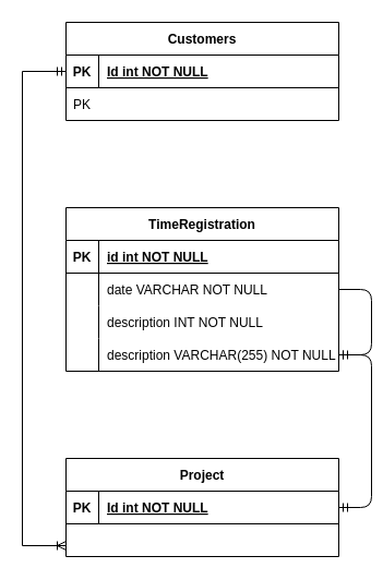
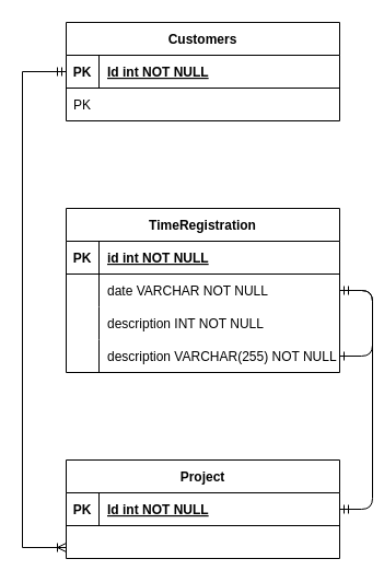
  <mxCell id="0" />
  <mxCell id="1" parent="0" />
  <mxCell id="2" value="Project" style="shape=table;startSize=30;container=1;collapsible=1;childLayout=tableLayout;fixedRows=1;rowLines=0;fontStyle=1;align=center;resizeLast=1;" parent="1" vertex="1"><mxGeometry x="60" y="420" width="250" height="90" as="geometry" /></mxCell>
  <mxCell id="3" value="" style="shape=partialRectangle;collapsible=0;dropTarget=0;pointerEvents=0;fillColor=none;points=[[0,0.5],[1,0.5]];portConstraint=eastwest;top=0;left=0;right=0;bottom=1;" parent="2" vertex="1"><mxGeometry y="30" width="250" height="30" as="geometry" /></mxCell>
  <mxCell id="4" value="PK" style="shape=partialRectangle;overflow=hidden;connectable=0;fillColor=none;top=0;left=0;bottom=0;right=0;fontStyle=1;" parent="3" vertex="1"><mxGeometry width="30" height="30" as="geometry"><mxRectangle width="30" height="30" as="alternateBounds" /></mxGeometry></mxCell>
  <mxCell id="5" value="Id int NOT NULL" style="shape=partialRectangle;overflow=hidden;connectable=0;fillColor=none;top=0;left=0;bottom=0;right=0;align=left;spacingLeft=6;fontStyle=5;" parent="3" vertex="1"><mxGeometry x="30" width="220" height="30" as="geometry"><mxRectangle width="220" height="30" as="alternateBounds" /></mxGeometry></mxCell>
  <mxCell id="6" value="" style="shape=partialRectangle;collapsible=0;dropTarget=0;pointerEvents=0;fillColor=none;points=[[0,0.5],[1,0.5]];portConstraint=eastwest;top=0;left=0;right=0;bottom=0;" parent="2" vertex="1"><mxGeometry y="60" width="250" height="30" as="geometry" /></mxCell>
  <mxCell id="7" value="" style="shape=partialRectangle;overflow=hidden;connectable=0;fillColor=none;top=0;left=0;bottom=0;right=0;" parent="6" vertex="1"><mxGeometry width="30" height="30" as="geometry"><mxRectangle width="30" height="30" as="alternateBounds" /></mxGeometry></mxCell>
  <mxCell id="8" value="TimeRegistration" style="shape=table;startSize=30;container=1;collapsible=1;childLayout=tableLayout;fixedRows=1;rowLines=0;fontStyle=1;align=center;resizeLast=1;" parent="1" vertex="1"><mxGeometry x="60" y="190" width="250" height="150" as="geometry" /></mxCell>
  <mxCell id="9" value="" style="shape=partialRectangle;collapsible=0;dropTarget=0;pointerEvents=0;fillColor=none;points=[[0,0.5],[1,0.5]];portConstraint=eastwest;top=0;left=0;right=0;bottom=1;" parent="8" vertex="1"><mxGeometry y="30" width="250" height="30" as="geometry" /></mxCell>
  <mxCell id="10" value="PK" style="shape=partialRectangle;overflow=hidden;connectable=0;fillColor=none;top=0;left=0;bottom=0;right=0;fontStyle=1;" parent="9" vertex="1"><mxGeometry width="30" height="30" as="geometry"><mxRectangle width="30" height="30" as="alternateBounds" /></mxGeometry></mxCell>
  <mxCell id="11" value="id int NOT NULL " style="shape=partialRectangle;overflow=hidden;connectable=0;fillColor=none;top=0;left=0;bottom=0;right=0;align=left;spacingLeft=6;fontStyle=5;" parent="9" vertex="1"><mxGeometry x="30" width="220" height="30" as="geometry"><mxRectangle width="220" height="30" as="alternateBounds" /></mxGeometry></mxCell>
  <mxCell id="12" value="" style="shape=partialRectangle;collapsible=0;dropTarget=0;pointerEvents=0;fillColor=none;points=[[0,0.5],[1,0.5]];portConstraint=eastwest;top=0;left=0;right=0;bottom=0;" parent="8" vertex="1"><mxGeometry y="60" width="250" height="30" as="geometry" /></mxCell>
  <mxCell id="13" value="" style="shape=partialRectangle;overflow=hidden;connectable=0;fillColor=none;top=0;left=0;bottom=0;right=0;" parent="12" vertex="1"><mxGeometry width="30" height="30" as="geometry"><mxRectangle width="30" height="30" as="alternateBounds" /></mxGeometry></mxCell>
  <mxCell id="14" value="date VARCHAR NOT NULL" style="shape=partialRectangle;overflow=hidden;connectable=0;fillColor=none;top=0;left=0;bottom=0;right=0;align=left;spacingLeft=6;" parent="12" vertex="1"><mxGeometry x="30" width="220" height="30" as="geometry"><mxRectangle width="220" height="30" as="alternateBounds" /></mxGeometry></mxCell>
  <mxCell id="15" value="" style="shape=partialRectangle;collapsible=0;dropTarget=0;pointerEvents=0;fillColor=none;points=[[0,0.5],[1,0.5]];portConstraint=eastwest;top=0;left=0;right=0;bottom=0;" parent="8" vertex="1"><mxGeometry y="90" width="250" height="30" as="geometry" /></mxCell>
  <mxCell id="16" value="" style="shape=partialRectangle;overflow=hidden;connectable=0;fillColor=none;top=0;left=0;bottom=0;right=0;" parent="15" vertex="1"><mxGeometry width="30" height="30" as="geometry"><mxRectangle width="30" height="30" as="alternateBounds" /></mxGeometry></mxCell>
  <mxCell id="17" value="description INT NOT NULL" style="shape=partialRectangle;overflow=hidden;connectable=0;fillColor=none;top=0;left=0;bottom=0;right=0;align=left;spacingLeft=6;" parent="15" vertex="1"><mxGeometry x="30" width="220" height="30" as="geometry"><mxRectangle width="220" height="30" as="alternateBounds" /></mxGeometry></mxCell>
  <mxCell id="18" value="" style="shape=tableRow;horizontal=0;startSize=0;swimlaneHead=0;swimlaneBody=0;fillColor=none;collapsible=0;dropTarget=0;points=[[0,0.5],[1,0.5]];portConstraint=eastwest;top=0;left=0;right=0;bottom=0;" parent="8" vertex="1"><mxGeometry y="120" width="250" height="30" as="geometry" /></mxCell>
  <mxCell id="19" value="" style="shape=partialRectangle;connectable=0;fillColor=none;top=0;left=0;bottom=0;right=0;editable=1;overflow=hidden;" parent="18" vertex="1"><mxGeometry width="30" height="30" as="geometry"><mxRectangle width="30" height="30" as="alternateBounds" /></mxGeometry></mxCell>
  <mxCell id="20" value="description VARCHAR(255) NOT NULL" style="shape=partialRectangle;connectable=0;fillColor=none;top=0;left=0;bottom=0;right=0;align=left;spacingLeft=6;overflow=hidden;" parent="18" vertex="1"><mxGeometry x="30" width="220" height="30" as="geometry"><mxRectangle width="220" height="30" as="alternateBounds" /></mxGeometry></mxCell>
  <mxCell id="21" value="Customers" style="shape=table;startSize=30;container=1;collapsible=1;childLayout=tableLayout;fixedRows=1;rowLines=0;fontStyle=1;align=center;resizeLast=1;" parent="1" vertex="1"><mxGeometry x="60" y="20" width="250" height="90" as="geometry"><mxRectangle x="60" y="100" width="100" height="30" as="alternateBounds" /></mxGeometry></mxCell>
  <mxCell id="22" value="" style="shape=partialRectangle;collapsible=0;dropTarget=0;pointerEvents=0;fillColor=none;points=[[0,0.5],[1,0.5]];portConstraint=eastwest;top=0;left=0;right=0;bottom=1;" parent="21" vertex="1"><mxGeometry y="30" width="250" height="30" as="geometry" /></mxCell>
  <mxCell id="23" value="PK" style="shape=partialRectangle;overflow=hidden;connectable=0;fillColor=none;top=0;left=0;bottom=0;right=0;fontStyle=1;" parent="22" vertex="1"><mxGeometry width="30" height="30" as="geometry"><mxRectangle width="30" height="30" as="alternateBounds" /></mxGeometry></mxCell>
  <mxCell id="24" value="Id int NOT NULL " style="shape=partialRectangle;overflow=hidden;connectable=0;fillColor=none;top=0;left=0;bottom=0;right=0;align=left;spacingLeft=6;fontStyle=5;" parent="22" vertex="1"><mxGeometry x="30" width="220" height="30" as="geometry"><mxRectangle width="220" height="30" as="alternateBounds" /></mxGeometry></mxCell>
  <mxCell id="25" value="" style="shape=partialRectangle;collapsible=0;dropTarget=0;pointerEvents=0;fillColor=none;points=[[0,0.5],[1,0.5]];portConstraint=eastwest;top=0;left=0;right=0;bottom=0;" parent="21" vertex="1"><mxGeometry y="60" width="250" height="30" as="geometry" /></mxCell>
  <mxCell id="26" value="PK" style="shape=partialRectangle;overflow=hidden;connectable=0;fillColor=none;top=0;left=0;bottom=0;right=0;" parent="25" vertex="1"><mxGeometry width="30" height="30" as="geometry"><mxRectangle width="30" height="30" as="alternateBounds" /></mxGeometry></mxCell>
  <mxCell id="27" value="" style="edgeStyle=orthogonalEdgeStyle;fontSize=12;html=1;endArrow=ERoneToMany;startArrow=ERmandOne;rounded=0;jumpStyle=arc;sketch=0;" parent="1" source="22" target="2" edge="1"><mxGeometry width="100" height="100" relative="1" as="geometry"><mxPoint x="190" y="80" as="sourcePoint" /><mxPoint x="60" y="225" as="targetPoint" /><Array as="points"><mxPoint x="20" y="65" /><mxPoint x="20" y="500" /></Array></mxGeometry></mxCell>
- <mxCell id="28" value="" style="edgeStyle=entityRelationEdgeStyle;fontSize=12;html=1;endArrow=ERmandOne;startArrow=ERmandOne;rounded=1;sketch=0;jumpStyle=arc;" parent="1" source="2" target="20" edge="1"><mxGeometry width="100" height="100" relative="1" as="geometry"><mxPoint x="210" y="330" as="sourcePoint" /><mxPoint x="310" y="230" as="targetPoint" /></mxGeometry></mxCell>
+ <mxCell id="28" value="" style="edgeStyle=entityRelationEdgeStyle;fontSize=12;html=1;endArrow=ERmandOne;startArrow=ERmandOne;rounded=1;sketch=0;jumpStyle=arc;" parent="1" source="2" target="8" edge="1"><mxGeometry width="100" height="100" relative="1" as="geometry"><mxPoint x="210" y="330" as="sourcePoint" /><mxPoint x="310" y="230" as="targetPoint" /></mxGeometry></mxCell>
  <mxCell id="29" value="" style="edgeStyle=entityRelationEdgeStyle;fontSize=12;html=1;endArrow=ERone;endFill=1;rounded=1;sketch=0;jumpStyle=arc;" parent="1" source="8" target="20" edge="1"><mxGeometry width="100" height="100" relative="1" as="geometry"><mxPoint x="210" y="330" as="sourcePoint" /><mxPoint x="310" y="230" as="targetPoint" /></mxGeometry></mxCell>
